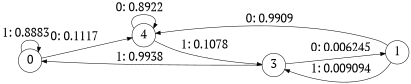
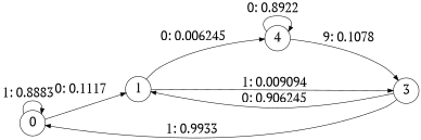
  digraph {
    fontname="PT Serif"
    rankdir=LR
    node [fontname="PT Serif" fontsize=24 shape=circle]
    edge [fontname="PT Serif" fontsize=24]
    0
    1
    n3 [label=4]
    3
    0 -> 0 [label="1: 0.8883   "]
-   0 -> n3 [label="0: 0.1117   "]
-   1 -> n3 [label="0: 0.9909   "]
+   0 -> 1 [label="0: 0.1117   "]
+   1 -> n3 [label="0: 0.006245  "]
    1 -> 3 [label="1: 0.009094  "]
    n3 -> n3 [label="0: 0.8922   "]
-   n3 -> 3 [label="1: 0.1078   "]
-   3 -> 0 [label="1: 0.9938   "]
-   3 -> 1 [label="0: 0.006245  "]
+   n3 -> 3 [label="9: 0.1078   "]
+   3 -> 0 [label="1: 0.9933   "]
+   3 -> 1 [label="0: 0.906245  "]
  }
